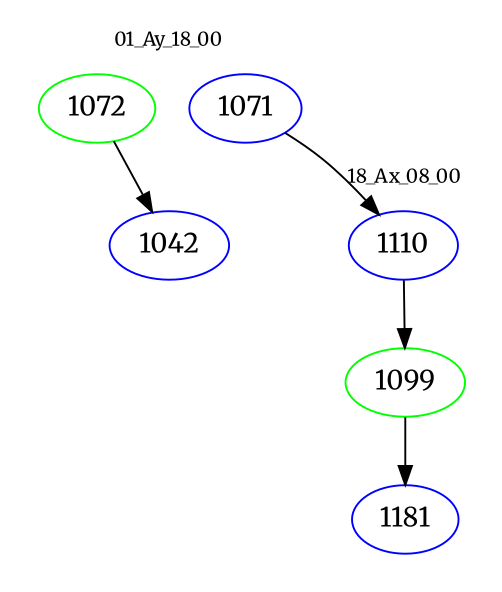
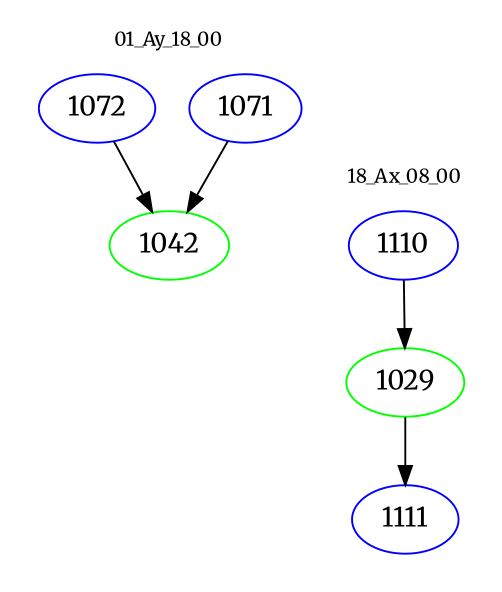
  digraph {
    fontname=Merriweather
    node [color=blue fontname=Merriweather]
    edge [color=black fontname=Merriweather]
    n1 [label=1110]
-   n2 [color=green label=1099]
-   n3 [label=1181]
+   n2 [color=green label=1029]
+   n3 [label=1111]
    n4 [label=1071]
-   n5 [label=1042]
-   n6 [color=green label=1072]
+   n5 [color=green label=1042]
+   n6 [label=1072]
    subgraph cluster_1 {
      color=white
      fontsize=10
      label="18_Ax_08_00"
      n1
      n2
      n3
    }
    subgraph cluster_2 {
      color=white
      fontsize=10
      label="01_Ay_18_00"
      n4
      n5
      n6
    }
    n1 -> n2
    n2 -> n3
-   n4 -> n1
+   n4 -> n5
    n6 -> n5
  }
